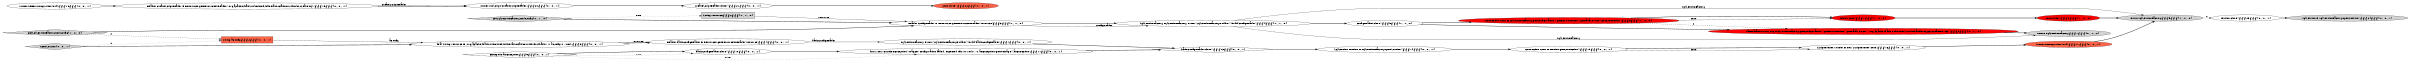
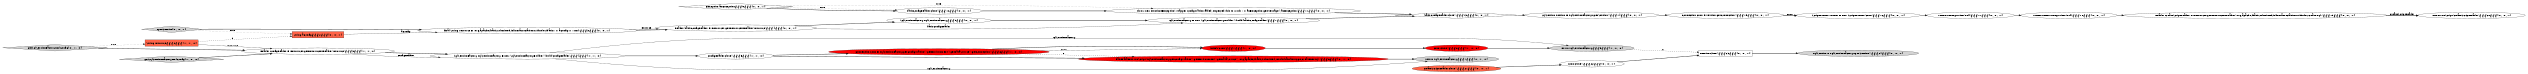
  digraph {
    rankdir=LR
    node [fillcolor=white shape=ellipse style=filled]
    edge [style=bold]
-   n1 [fillcolor=lightgray label="String resource@@@2@@@['1', '1', '0']" shape=box]
+   n1 [fillcolor=tomato label="String resource@@@2@@@['1', '1', '0']" shape=box]
    n2 [fillcolor=tomato label="String aConfig@@@2@@@['0', '0', '1']" shape=box]
    n3 [label="Reader configReader = Resources.getResourceAsReader(resource)@@@3@@@['1', '1', '0']"]
    n4 [label="final String resource = \"org/apache/ibatis/submitted/inline_association_with_dot/ibatis-\" + aConfig + \".xml\"@@@3@@@['0', '0', '1']"]
    n5 [label="SqlSessionFactory sqlSessionFactory = new SqlSessionFactoryBuilder().build(configReader)@@@4@@@['1', '1', '0']"]
    n6 [label="Reader batisConfigReader = Resources.getResourceAsReader(resource)@@@4@@@['0', '0', '1']"]
    n7 [label="sqlSessionFactory = new SqlSessionFactoryBuilder().build(batisConfigReader)@@@7@@@['0', '0', '1']"]
+   n8 [label="SqlSessionFactory sqlSessionFactory@@@5@@@['0', '0', '1']"]
    n9 [fillcolor=lightgray label="openSession['0', '0', '1']" shape=diamond]
    n10 [fillcolor=red label="initDb(conn)@@@7@@@['1', '0', '0']"]
    n11 [fillcolor=red label="conn.close()@@@8@@@['1', '0', '0']"]
    n12 [fillcolor=lightgray label="return sqlSessionFactory@@@9@@@['1', '0', '0']"]
    n13 [fillcolor=lightgray label="sqlSession = sqlSessionFactory.openSession()@@@24@@@['0', '0', '1']"]
-   n14 [label="session.close()@@@23@@@['0', '0', '1']"]
+   n14 [label="session.close()@@@23@@@['0', '0', '1']" shape=box]
    n15 [fillcolor=lightgray label="getSqlSessionFactoryXmlConfig['0', '1', '0']" shape=diamond]
-   n16 [label="createScriptReader.close()@@@21@@@['0', '0', '1']"]
-   n17 [fillcolor=tomato label="conn.close()@@@22@@@['0', '0', '1']"]
+   n16 [fillcolor=tomato label="createScriptReader.close()@@@21@@@['0', '0', '1']"]
+   n17 [label="conn.close()@@@22@@@['0', '0', '1']"]
    n18 [label="batisConfigReader.close()@@@13@@@['0', '0', '1']" shape=diamond]
    n19 [label="SqlSession session = sqlSessionFactory.openSession()@@@14@@@['0', '0', '1']"]
    n20 [fillcolor=lightgray label="getSqlSessionFactoryXmlConfig['1', '0', '0']" shape=diamond]
    n21 [label="Connection conn = session.getConnection()@@@15@@@['0', '0', '1']"]
    n22 [label="ScriptRunner runner = new ScriptRunner(conn)@@@16@@@['0', '0', '1']"]
-   n23 [fillcolor=tomato label="runner.setLogWriter(null)@@@17@@@['0', '0', '1']"]
+   n23 [label="runner.setLogWriter(null)@@@17@@@['0', '0', '1']"]
    n24 [label="configReader.close()@@@5@@@['1', '1', '0']"]
    n25 [fillcolor=lightgray label="return sqlSessionFactory@@@7@@@['0', '1', '0']"]
    n26 [fillcolor=red label="Connection conn = sqlSessionFactory.getConfiguration().getEnvironment().getDataSource().getConnection()@@@6@@@['1', '0', '0']"]
    n27 [fillcolor=red label="BaseDataTest.runScript(sqlSessionFactory.getConfiguration().getEnvironment().getDataSource(),\"org/apache/ibatis/submitted/result_handler_type/CreateDB.sql\")@@@6@@@['0', '1', '0']"]
    n28 [label="runner.setErrorLogWriter(null)@@@18@@@['0', '0', '1']"]
    n29 [label="Reader createScriptReader = Resources.getResourceAsReader(\"org/apache/ibatis/submitted/inline_association_with_dot/create.sql\")@@@19@@@['0', '0', '1']"]
    n30 [label="runner.runScript(createScriptReader)@@@20@@@['0', '0', '1']"]
    n31 [label="throw new RuntimeException(\"Mapper configuration failed, expected this to work: \" + anException.getMessage(),anException)@@@11@@@['0', '0', '1']"]
    n32 [label="Exception anException@@@9@@@['0', '0', '1']" shape=diamond]
    n33 [label="batisConfigReader.close()@@@10@@@['0', '0', '1']"]
-   n20 -> n2 [label=0 style=dashed]
+   n1 -> n2 [label=0 style=dashed]
    n1 -> n3 [label=resource style=solid]
    n2 -> n4 [label=aConfig style=solid]
    n3 -> n5
    n3 -> n5 [label=configReader style=solid]
    n4 -> n6 [label=resource style=solid]
    n4 -> n6
    n5 -> n12 [label=sqlSessionFactory style=solid]
    n5 -> n24
    n5 -> n25 [label=sqlSessionFactory style=solid]
    n6 -> n7 [label=batisConfigReader style=solid]
+   n6 -> n8
    n7 -> n18
-   n9 -> n2 [label=0 style=dotted]
+   n8 -> n7
+   n9 -> n2 [label=true style=dotted]
    n9 -> n4
    n10 -> n11
    n11 -> n12
    n12 -> n14 [label=0 style=dashed]
    n14 -> n13
    n15 -> n1 [label=true style=dotted]
    n15 -> n3
    n16 -> n17
+   n17 -> n14
    n18 -> n19
    n19 -> n21
    n20 -> n3
    n21 -> n22 [label=conn style=solid]
    n21 -> n22
    n22 -> n23
-   n23 -> n12
+   n23 -> n28
    n24 -> n26
    n24 -> n27
    n26 -> n10
    n26 -> n10 [label=conn style=solid]
    n26 -> n27 [label=0 style=dashed]
    n27 -> n25
    n28 -> n29
    n29 -> n30 [label=createScriptReader style=solid]
    n29 -> n30
-   n30 -> n16
    n31 -> n18
    n32 -> n31 [label=true style=dotted]
    n32 -> n33
    n32 -> n33 [label=true style=dotted]
    n33 -> n31
  }
